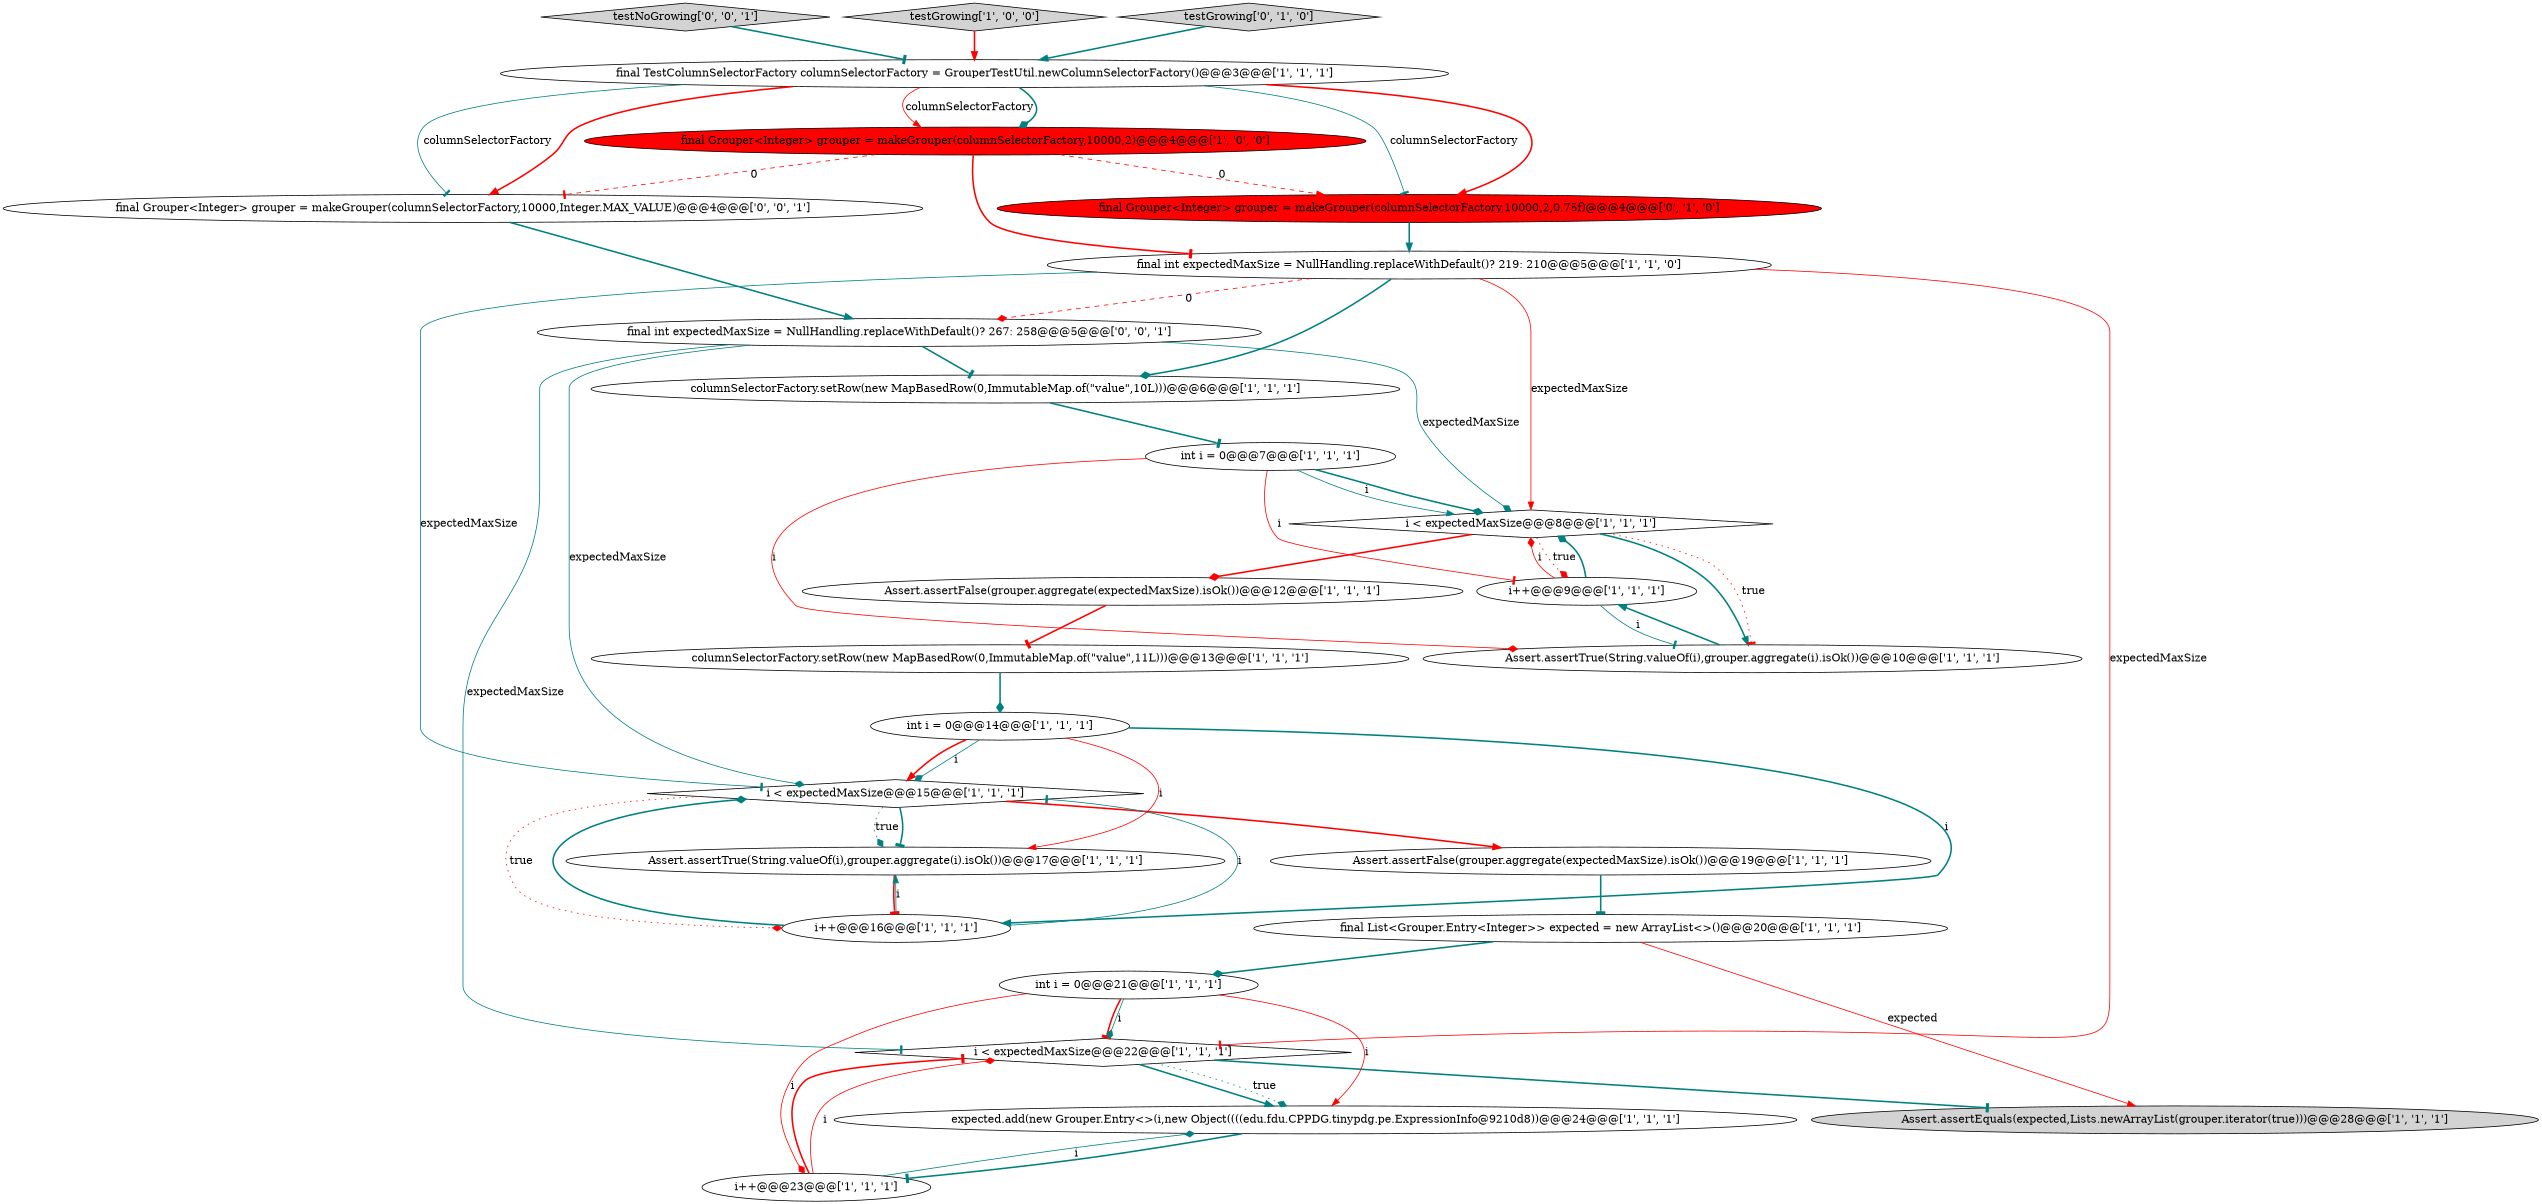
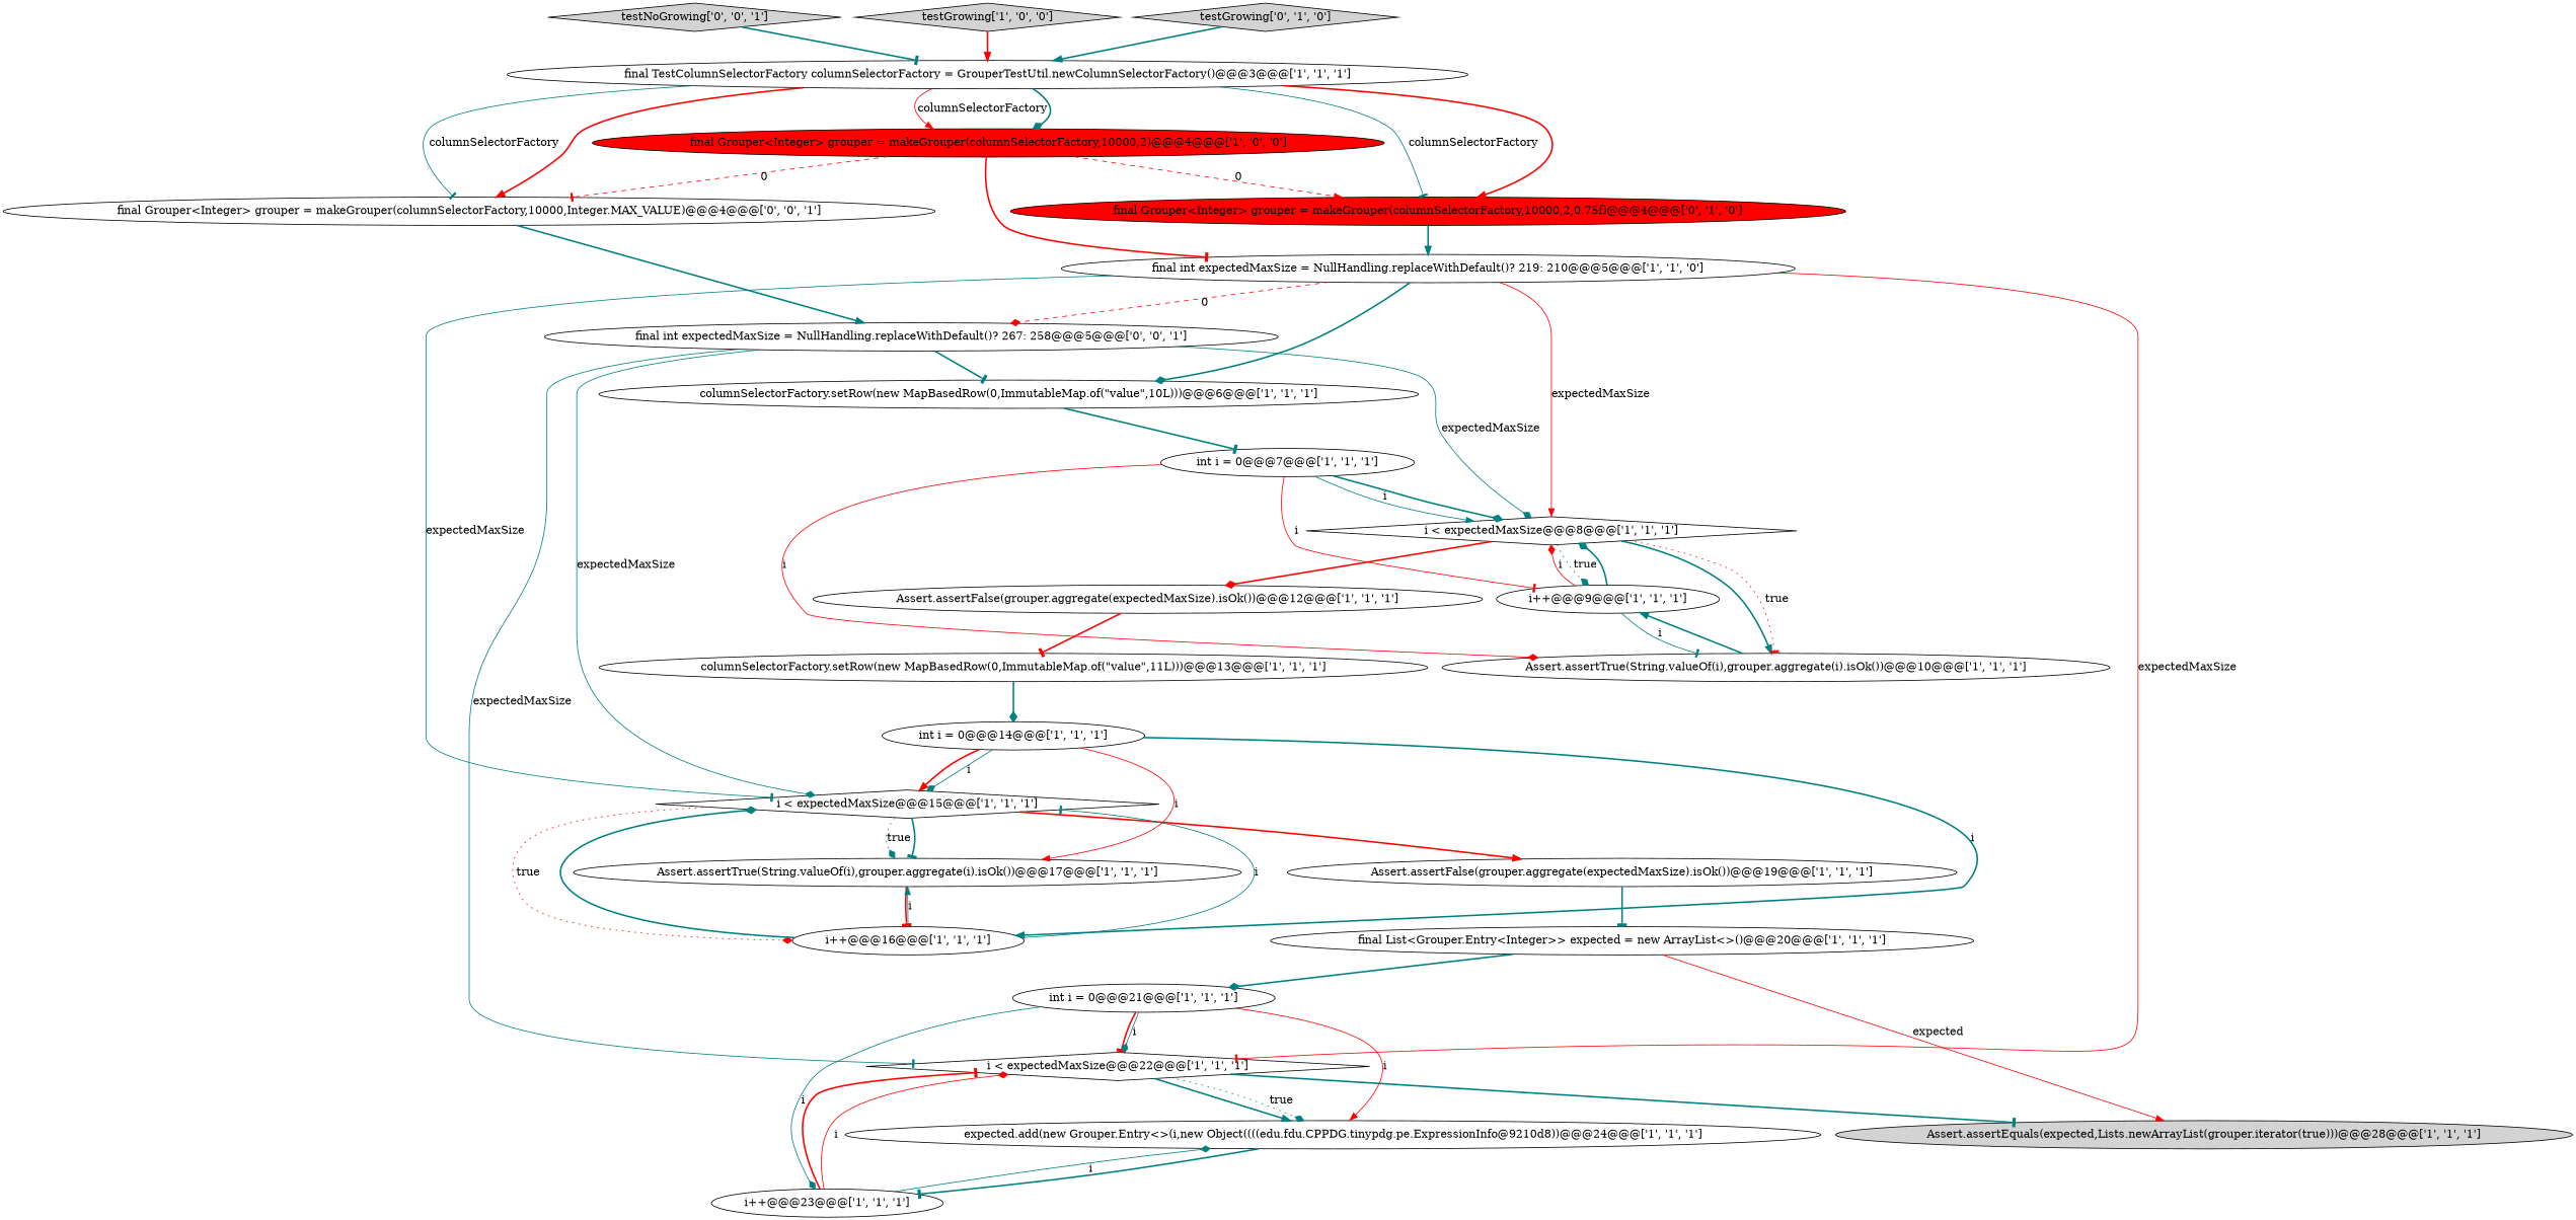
  digraph {
    node [fillcolor=white shape=ellipse style=filled]
    edge [arrowhead=diamond color=teal style=bold]
    n1 [label="final Grouper<Integer> grouper = makeGrouper(columnSelectorFactory,10000,Integer.MAX_VALUE)@@@4@@@['0', '0', '1']"]
    n2 [label="final int expectedMaxSize = NullHandling.replaceWithDefault()? 267: 258@@@5@@@['0', '0', '1']"]
    n3 [label="i < expectedMaxSize@@@8@@@['1', '1', '1']" shape=diamond]
    n4 [label="i < expectedMaxSize@@@15@@@['1', '1', '1']" shape=diamond]
    n5 [label="i < expectedMaxSize@@@22@@@['1', '1', '1']" shape=diamond]
    n6 [label="columnSelectorFactory.setRow(new MapBasedRow(0,ImmutableMap.of(\"value\",10L)))@@@6@@@['1', '1', '1']"]
    n7 [fillcolor=lightgray label="testNoGrowing['0', '0', '1']" shape=diamond]
    n8 [label="final TestColumnSelectorFactory columnSelectorFactory = GrouperTestUtil.newColumnSelectorFactory()@@@3@@@['1', '1', '1']"]
    n9 [fillcolor=red label="final Grouper<Integer> grouper = makeGrouper(columnSelectorFactory,10000,2,0.75f)@@@4@@@['0', '1', '0']"]
    n10 [fillcolor=red label="final Grouper<Integer> grouper = makeGrouper(columnSelectorFactory,10000,2)@@@4@@@['1', '0', '0']"]
    n11 [label="int i = 0@@@7@@@['1', '1', '1']"]
    n12 [label="i++@@@9@@@['1', '1', '1']"]
    n13 [label="Assert.assertTrue(String.valueOf(i),grouper.aggregate(i).isOk())@@@10@@@['1', '1', '1']"]
    n14 [label="Assert.assertFalse(grouper.aggregate(expectedMaxSize).isOk())@@@12@@@['1', '1', '1']"]
    n15 [label="Assert.assertTrue(String.valueOf(i),grouper.aggregate(i).isOk())@@@17@@@['1', '1', '1']"]
    n16 [label="i++@@@16@@@['1', '1', '1']"]
    n17 [label="final int expectedMaxSize = NullHandling.replaceWithDefault()? 219: 210@@@5@@@['1', '1', '0']"]
    n18 [label="Assert.assertFalse(grouper.aggregate(expectedMaxSize).isOk())@@@19@@@['1', '1', '1']"]
    n19 [label="int i = 0@@@21@@@['1', '1', '1']"]
    n20 [label="expected.add(new Grouper.Entry<>(i,new Object((((edu.fdu.CPPDG.tinypdg.pe.ExpressionInfo@9210d8))@@@24@@@['1', '1', '1']"]
    n21 [label="i++@@@23@@@['1', '1', '1']"]
    n22 [fillcolor=lightgray label="Assert.assertEquals(expected,Lists.newArrayList(grouper.iterator(true)))@@@28@@@['1', '1', '1']"]
    n23 [fillcolor=lightgray label="testGrowing['1', '0', '0']" shape=diamond]
    n24 [label="columnSelectorFactory.setRow(new MapBasedRow(0,ImmutableMap.of(\"value\",11L)))@@@13@@@['1', '1', '1']"]
    n25 [label="int i = 0@@@14@@@['1', '1', '1']"]
    n26 [fillcolor=lightgray label="testGrowing['0', '1', '0']" shape=diamond]
    n27 [label="final List<Grouper.Entry<Integer>> expected = new ArrayList<>()@@@20@@@['1', '1', '1']"]
    n1 -> n2 [arrowhead=normal]
    n2 -> n3 [label=expectedMaxSize style=solid]
    n2 -> n4 [label=expectedMaxSize style=solid]
    n2 -> n5 [arrowhead=tee label=expectedMaxSize style=solid]
    n2 -> n6 [arrowhead=tee]
-   n3 -> n12 [color=red label=true style=dotted]
+   n3 -> n12 [label=true style=dotted]
    n3 -> n13 [arrowhead=normal]
    n3 -> n13 [arrowhead=tee color=red label=true style=dotted]
    n3 -> n14 [color=red]
    n4 -> n15 [arrowhead=tee]
    n4 -> n15 [label=true style=dotted]
    n4 -> n16 [color=red label=true style=dotted]
    n4 -> n18 [arrowhead=normal color=red]
    n5 -> n20 [arrowhead=normal]
    n5 -> n20 [label=true style=dotted]
    n5 -> n22 [arrowhead=tee]
    n6 -> n11 [arrowhead=tee]
    n7 -> n8 [arrowhead=tee]
    n8 -> n1 [arrowhead=tee label=columnSelectorFactory style=solid]
    n8 -> n1 [arrowhead=normal color=red]
    n8 -> n9 [arrowhead=normal color=red]
    n8 -> n9 [arrowhead=tee label=columnSelectorFactory style=solid]
    n8 -> n10 [arrowhead=normal color=red label=columnSelectorFactory style=solid]
    n8 -> n10
    n9 -> n17 [arrowhead=normal]
    n10 -> n1 [arrowhead=tee color=red label=0 style=dashed]
    n10 -> n9 [arrowhead=normal color=red label=0 style=dashed]
    n10 -> n17 [arrowhead=tee color=red]
    n11 -> n3 [arrowhead=normal label=i style=solid]
    n11 -> n3
    n11 -> n12 [arrowhead=tee color=red label=i style=solid]
    n11 -> n13 [color=red label=i style=solid]
    n12 -> n3
    n12 -> n3 [color=red label=i style=solid]
    n12 -> n13 [arrowhead=tee label=i style=solid]
    n13 -> n12 [arrowhead=normal]
    n14 -> n24 [arrowhead=tee color=red]
    n15 -> n16 [arrowhead=tee color=red]
    n16 -> n4
    n16 -> n4 [arrowhead=tee label=i style=solid]
    n16 -> n15 [arrowhead=normal label=i style=solid]
    n17 -> n2 [color=red label=0 style=dashed]
    n17 -> n3 [arrowhead=normal color=red label=expectedMaxSize style=solid]
    n17 -> n4 [arrowhead=tee label=expectedMaxSize style=solid]
    n17 -> n5 [arrowhead=tee color=red label=expectedMaxSize style=solid]
    n17 -> n6
    n18 -> n27 [arrowhead=tee]
    n19 -> n5 [arrowhead=tee color=red]
    n19 -> n5 [label=i style=solid]
    n19 -> n20 [arrowhead=normal color=red label=i style=solid]
-   n19 -> n21 [color=red label=i style=solid]
+   n19 -> n21 [label=i style=solid]
    n20 -> n21 [arrowhead=tee]
    n21 -> n5 [arrowhead=tee color=red]
    n21 -> n5 [color=red label=i style=solid]
    n21 -> n20 [label=i style=solid]
    n23 -> n8 [arrowhead=normal color=red]
    n24 -> n25
    n25 -> n4 [label=i style=solid]
    n25 -> n4 [arrowhead=normal color=red]
    n25 -> n15 [arrowhead=normal color=red label=i style=solid]
    n25 -> n16 [arrowhead=normal label=i]
    n26 -> n8 [arrowhead=normal]
    n27 -> n19
    n27 -> n22 [arrowhead=normal color=red label=expected style=solid]
  }
